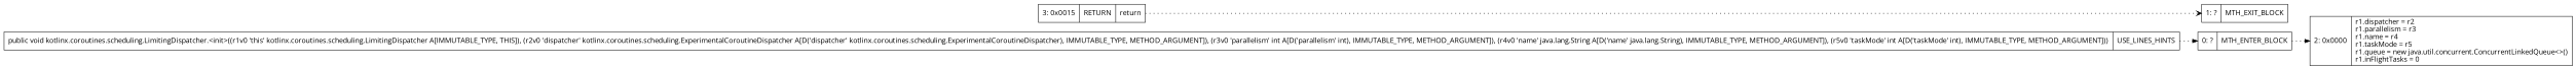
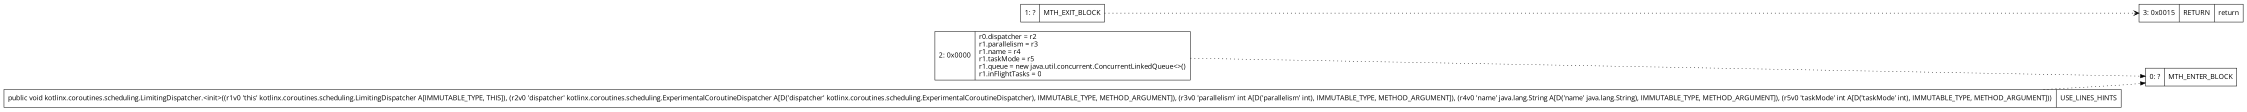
  digraph {
    fontname="Open Sans"
    rankdir=LR
    node [fontname="Open Sans" shape=record]
    edge [arrowhead=normal fontname="Open Sans" style=dotted]
    n1 [label="{0\:\ ?|MTH_ENTER_BLOCK\l}"]
-   n2 [label="{2\:\ 0x0000|r1.dispatcher = r2\lr1.parallelism = r3\lr1.name = r4\lr1.taskMode = r5\lr1.queue = new java.util.concurrent.ConcurrentLinkedQueue\<\>()\lr1.inFlightTasks = 0\l}"]
+   n2 [label="{2\:\ 0x0000|r0.dispatcher = r2\lr1.parallelism = r3\lr1.name = r4\lr1.taskMode = r5\lr1.queue = new java.util.concurrent.ConcurrentLinkedQueue\<\>()\lr1.inFlightTasks = 0\l}"]
    n3 [label="{3\:\ 0x0015|RETURN\l|return\l}"]
    n4 [label="{1\:\ ?|MTH_EXIT_BLOCK\l}"]
    n5 [label="{public void kotlinx.coroutines.scheduling.LimitingDispatcher.\<init\>((r1v0 'this' kotlinx.coroutines.scheduling.LimitingDispatcher A[IMMUTABLE_TYPE, THIS]), (r2v0 'dispatcher' kotlinx.coroutines.scheduling.ExperimentalCoroutineDispatcher A[D('dispatcher' kotlinx.coroutines.scheduling.ExperimentalCoroutineDispatcher), IMMUTABLE_TYPE, METHOD_ARGUMENT]), (r3v0 'parallelism' int A[D('parallelism' int), IMMUTABLE_TYPE, METHOD_ARGUMENT]), (r4v0 'name' java.lang.String A[D('name' java.lang.String), IMMUTABLE_TYPE, METHOD_ARGUMENT]), (r5v0 'taskMode' int A[D('taskMode' int), IMMUTABLE_TYPE, METHOD_ARGUMENT]))  | USE_LINES_HINTS\l}"]
-   n1 -> n2
-   n3 -> n4 [arrowhead=vee]
+   n2 -> n1
+   n4 -> n3 [arrowhead=vee]
    n5 -> n1
  }
